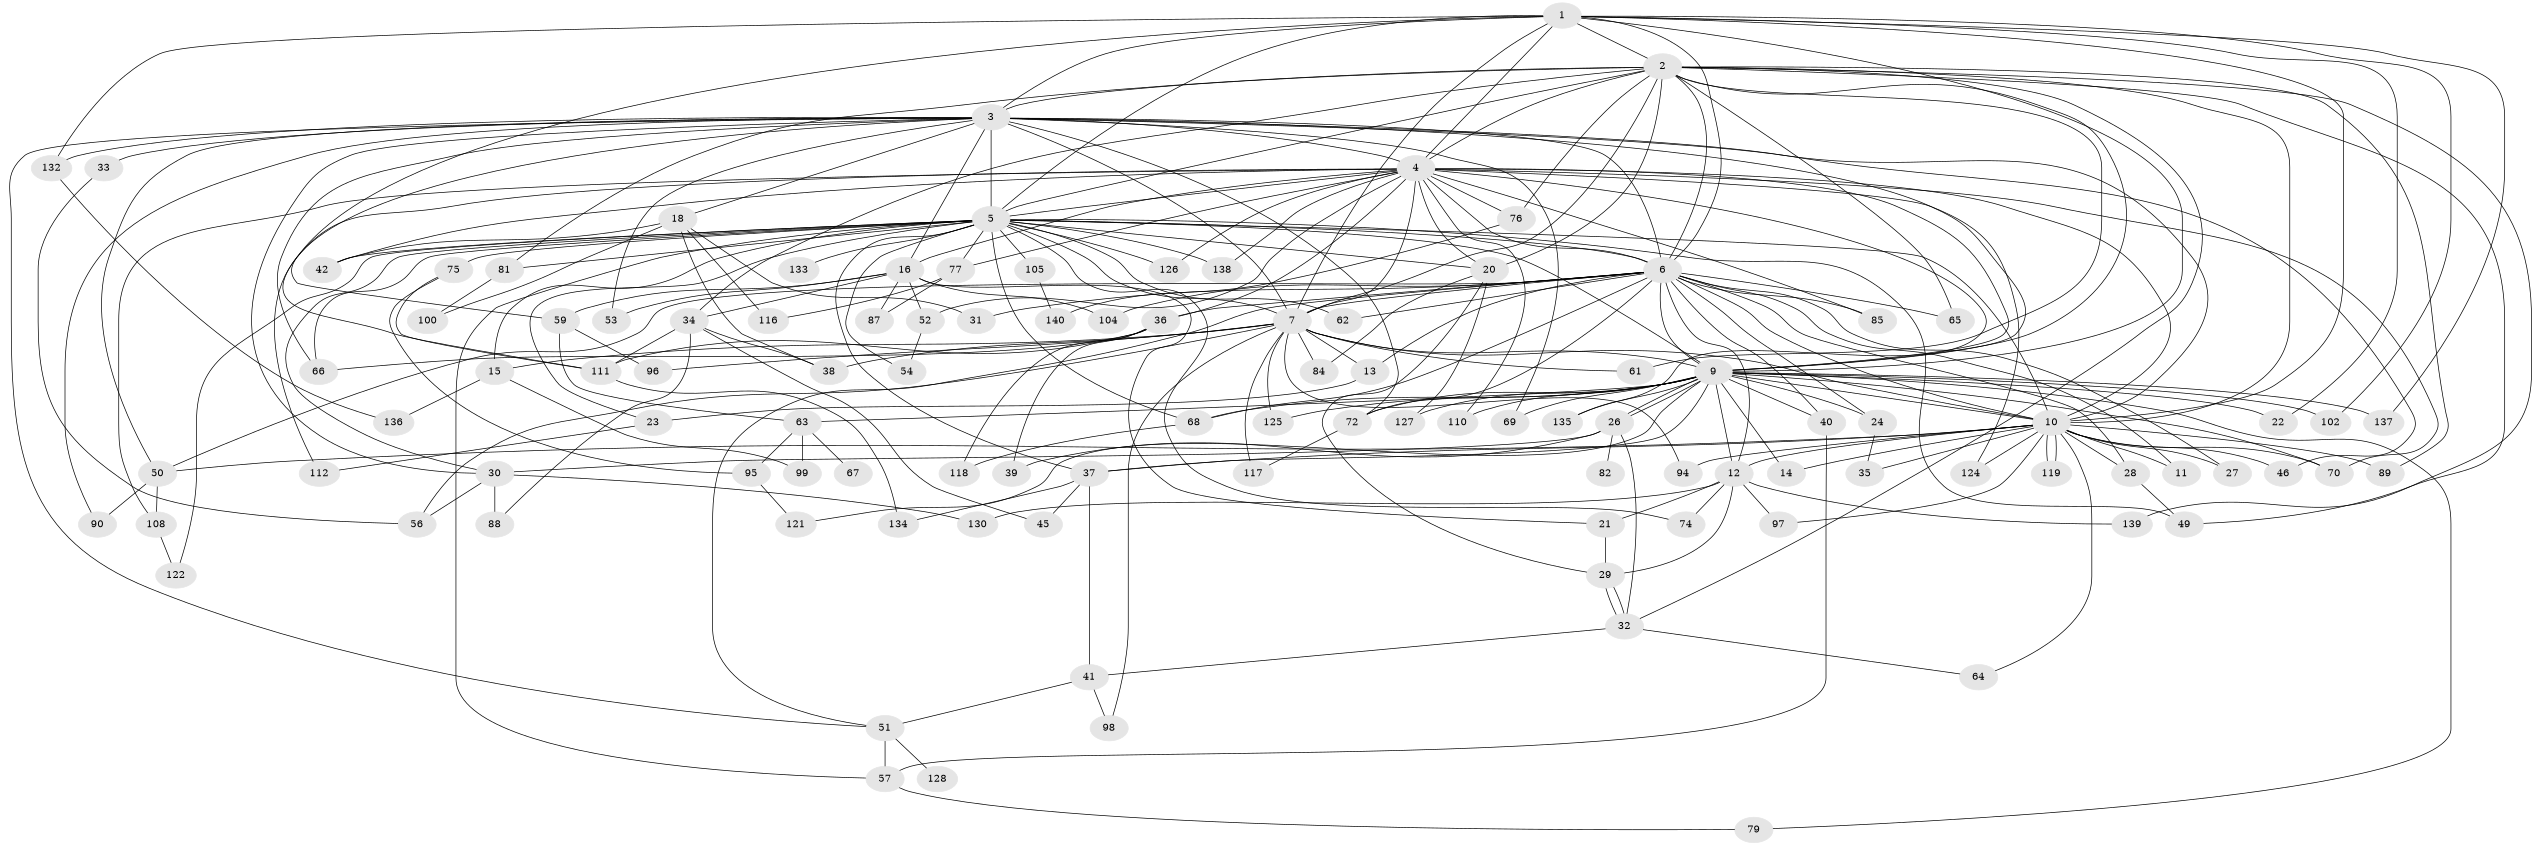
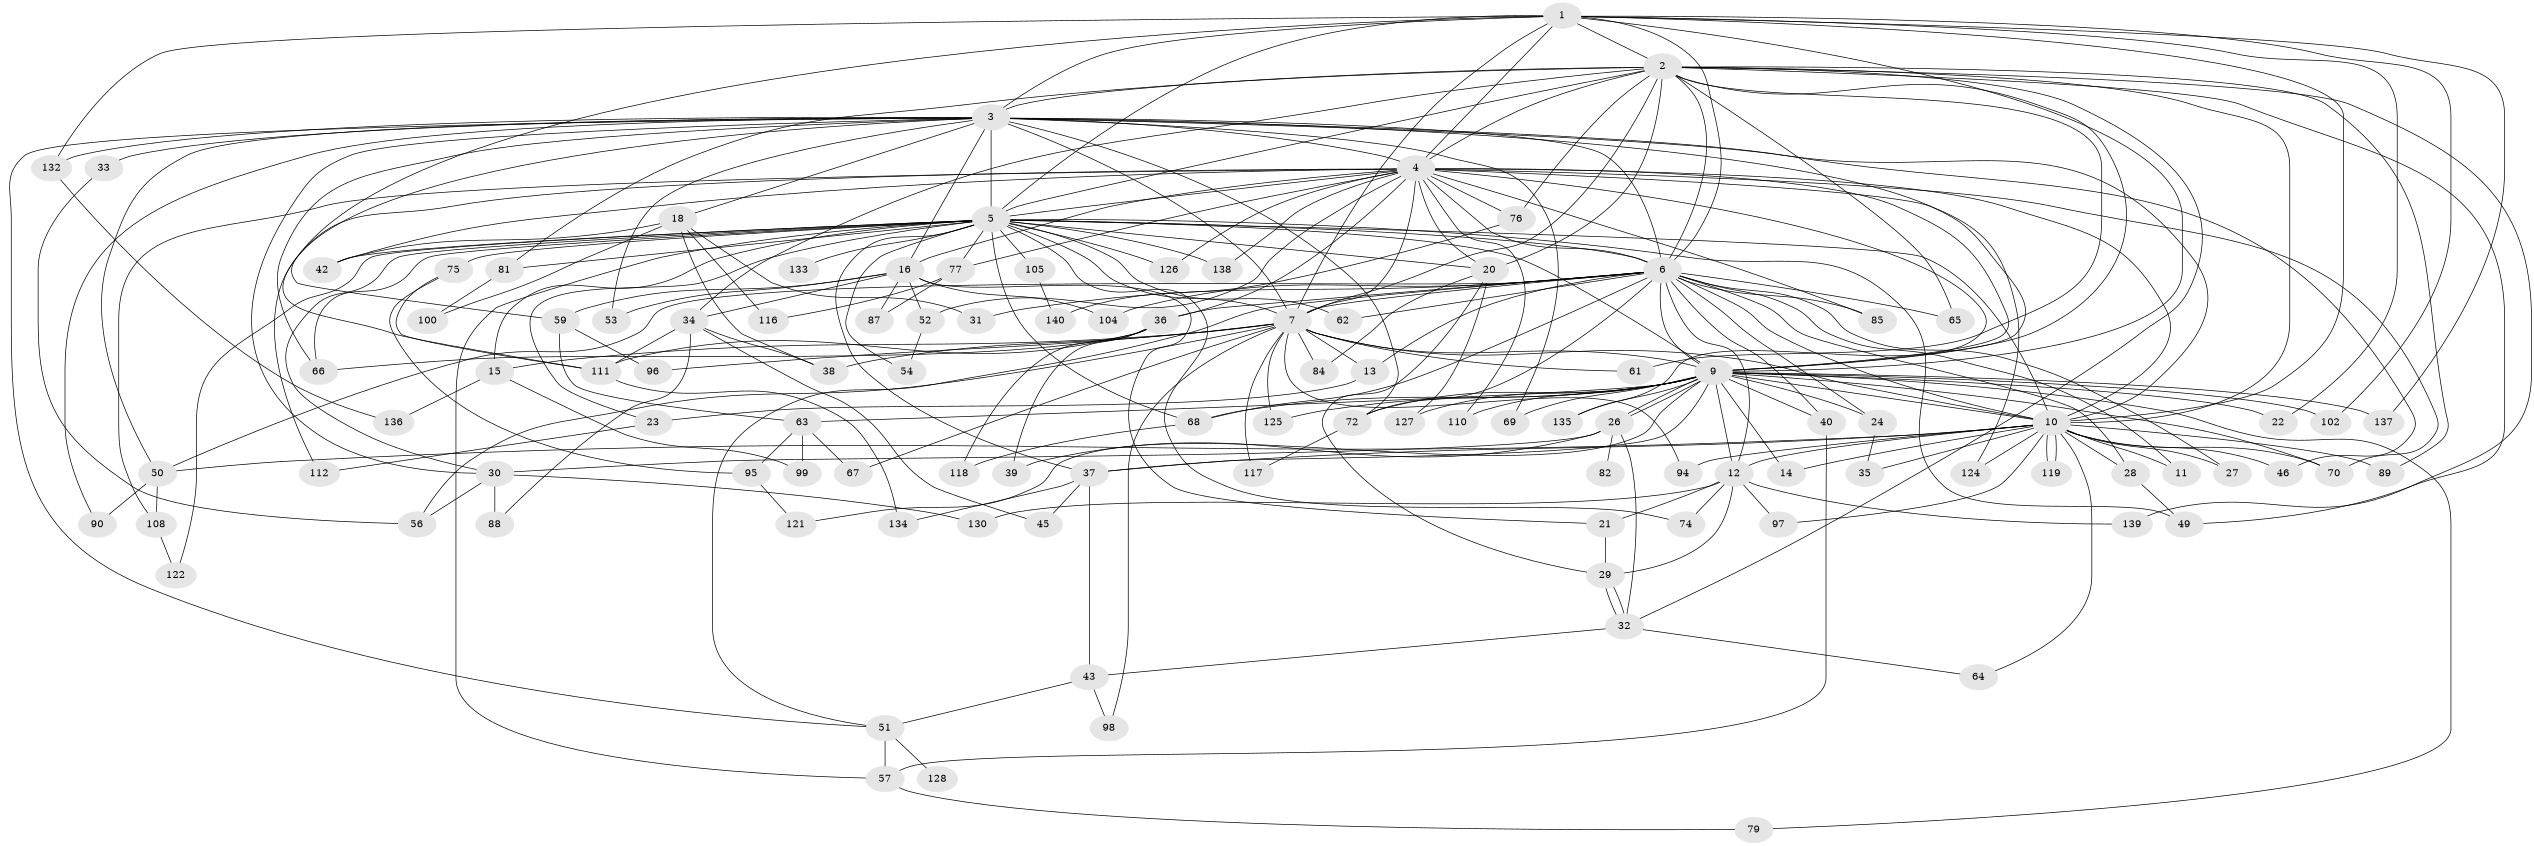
  graph {
    node [color=gray90 style=filled]
    1 [super="+101"]
    2 [super="+73"]
    3 [super="+8"]
    4 [super="+58"]
    5 [super="+47"]
    6 [super="+19"]
    7 [super="+115"]
    9 [super="+44"]
    10 [super="+17"]
    22
    59
    102
    132
    137
    20 [super="+114"]
    32 [super="+93"]
    34 [super="+131"]
    49 [super="+92"]
    61
    65
    76
    81
    89
    139
    16
    18 [super="+109"]
    30 [super="+48"]
    33
    46
    50 [super="+55"]
    51 [super="+60"]
    53
    66 [super="+129"]
    69
    72 [super="+103"]
    90
    111 [super="+123"]
    36 [super="+41"]
    42
    52
    70 [super="+71"]
    77 [super="+91"]
    85
    108
    110
    112
    124
    126
    135
    138
    15
    23
    37
    54
    57 [super="+80"]
    62
    68 [super="+83"]
    74
    75
    105
    122
    133
    11
    12 [super="+25"]
    13
    24
    27
    28
    31
    40
    104
    38 [super="+86"]
    56 [super="+113"]
    67
    84
    94
    96
    98
    117
    125
    14
    26 [super="+78"]
    63
    79
    121
    127
    35
    64
    97
    119
    136
    29 [super="+107"]
-   43 [label=41]
+   43
    88 [super="+106"]
    45
    n96 [label=140]
    100
    21
    87
    116
    130
    128
    134
    39
    118
    99
    95
    82
    1 -- 2
    1 -- 3 [weight=2]
    1 -- 4 [weight=2]
    1 -- 5
    1 -- 6 [weight=2]
    1 -- 7
    1 -- 9
    1 -- 10
    1 -- 22
    1 -- 59
    1 -- 102
    1 -- 132
    1 -- 137
    2 -- 3 [weight=2]
    2 -- 4
    2 -- 5
    2 -- 6
    2 -- 7
    2 -- 9
    2 -- 10
    2 -- 20
    2 -- 32
    2 -- 34 [weight=2]
    2 -- 49
    2 -- 61
    2 -- 65
    2 -- 76
    2 -- 81
    2 -- 89
    2 -- 139
    3 -- 4 [weight=2]
    3 -- 5 [weight=2]
    3 -- 6 [weight=2]
    3 -- 7 [weight=2]
    3 -- 9 [weight=2]
    3 -- 10 [weight=2]
    3 -- 132
    3 -- 16
    3 -- 18 [weight=2]
    3 -- 30
    3 -- 33
    3 -- 46
    3 -- 50
    3 -- 51
    3 -- 53
    3 -- 66
    3 -- 69
    3 -- 72
    3 -- 90
    3 -- 111
    4 -- 5
    4 -- 6
    4 -- 7
    4 -- 9
    4 -- 10 [weight=2]
    4 -- 20
    4 -- 76
    4 -- 16
    4 -- 36
    4 -- 42
    4 -- 52
    4 -- 70
    4 -- 77 [weight=2]
    4 -- 85
    4 -- 108
    4 -- 110
    4 -- 112
    4 -- 124
    4 -- 126
    4 -- 135
    4 -- 138
    5 -- 6
    5 -- 7
    5 -- 9
    5 -- 10
    5 -- 20
    5 -- 49
    5 -- 81
    5 -- 30
    5 -- 66
    5 -- 42
    5 -- 77
    5 -- 126
    5 -- 138
    5 -- 15
    5 -- 23
    5 -- 37
    5 -- 54
    5 -- 57
    5 -- 62
    5 -- 68
    5 -- 74
    5 -- 75 [weight=2]
    5 -- 105 [weight=2]
    5 -- 122
    5 -- 133 [weight=2]
    6 -- 7
    6 -- 9 [weight=2]
    6 -- 10
    6 -- 65
    6 -- 50
    6 -- 51
    6 -- 72
    6 -- 36
    6 -- 85
    6 -- 62
    6 -- 68
    6 -- 11
    6 -- 12
    6 -- 13
    6 -- 24
    6 -- 27
    6 -- 28
    6 -- 31
    6 -- 40
    6 -- 104
    7 -- 9
    7 -- 10 [weight=2]
    7 -- 61
    7 -- 15
    7 -- 13
    7 -- 38
    7 -- 56
+   7 -- 67
    7 -- 84
    7 -- 94
    7 -- 96
    7 -- 98
    7 -- 117
    7 -- 125
    9 -- 10
    9 -- 22
    9 -- 102
    9 -- 137
    9 -- 69
    9 -- 72
    9 -- 70
    9 -- 110
    9 -- 135
    9 -- 37
    9 -- 68
    9 -- 12
    9 -- 24
    9 -- 40
    9 -- 125
    9 -- 14
    9 -- 26
    9 -- 26
    9 -- 63
    9 -- 79
    9 -- 121
    9 -- 127
    10 -- 89
    10 -- 46
    10 -- 50
    10 -- 70
    10 -- 124
    10 -- 37
    10 -- 11
    10 -- 12
    10 -- 27
    10 -- 28
    10 -- 94
    10 -- 14
    10 -- 35
    10 -- 64
    10 -- 97
    10 -- 119
    10 -- 119
    59 -- 96
    59 -- 63
    132 -- 136
    20 -- 84
    20 -- 127
    20 -- 29
    32 -- 64
    32 -- 43
    34 -- 111
    34 -- 38
    34 -- 88
    34 -- 45
    76 -- n96
    81 -- 100
    16 -- 59
    16 -- 34
    16 -- 53
    16 -- 52
    16 -- 104
    16 -- 21
    16 -- 87
    18 -- 42
    18 -- 31
    18 -- 38
    18 -- 100
    18 -- 116
    30 -- 56
    30 -- 88 [weight=2]
    30 -- 130
    33 -- 56
    50 -- 90
    50 -- 108
    51 -- 57
    51 -- 128
    72 -- 117
    111 -- 134
    36 -- 66
    36 -- 111
    36 -- 39 [weight=2]
    36 -- 118
    52 -- 54
    77 -- 87
    77 -- 116
    108 -- 122
    15 -- 136
    15 -- 99
    23 -- 112
    37 -- 43
    37 -- 45
    37 -- 134
    57 -- 79
    68 -- 118
    75 -- 111
    75 -- 95
    105 -- n96
    12 -- 139
    12 -- 74
    12 -- 97
    12 -- 29
    12 -- 21
    12 -- 130
    13 -- 23
    24 -- 35
    28 -- 49
    40 -- 57
    26 -- 32
    26 -- 30
    26 -- 39
    26 -- 82
    63 -- 67
    63 -- 99
    63 -- 95
    29 -- 32
    29 -- 32
    43 -- 51
    43 -- 98
    21 -- 29
    95 -- 121
  }
